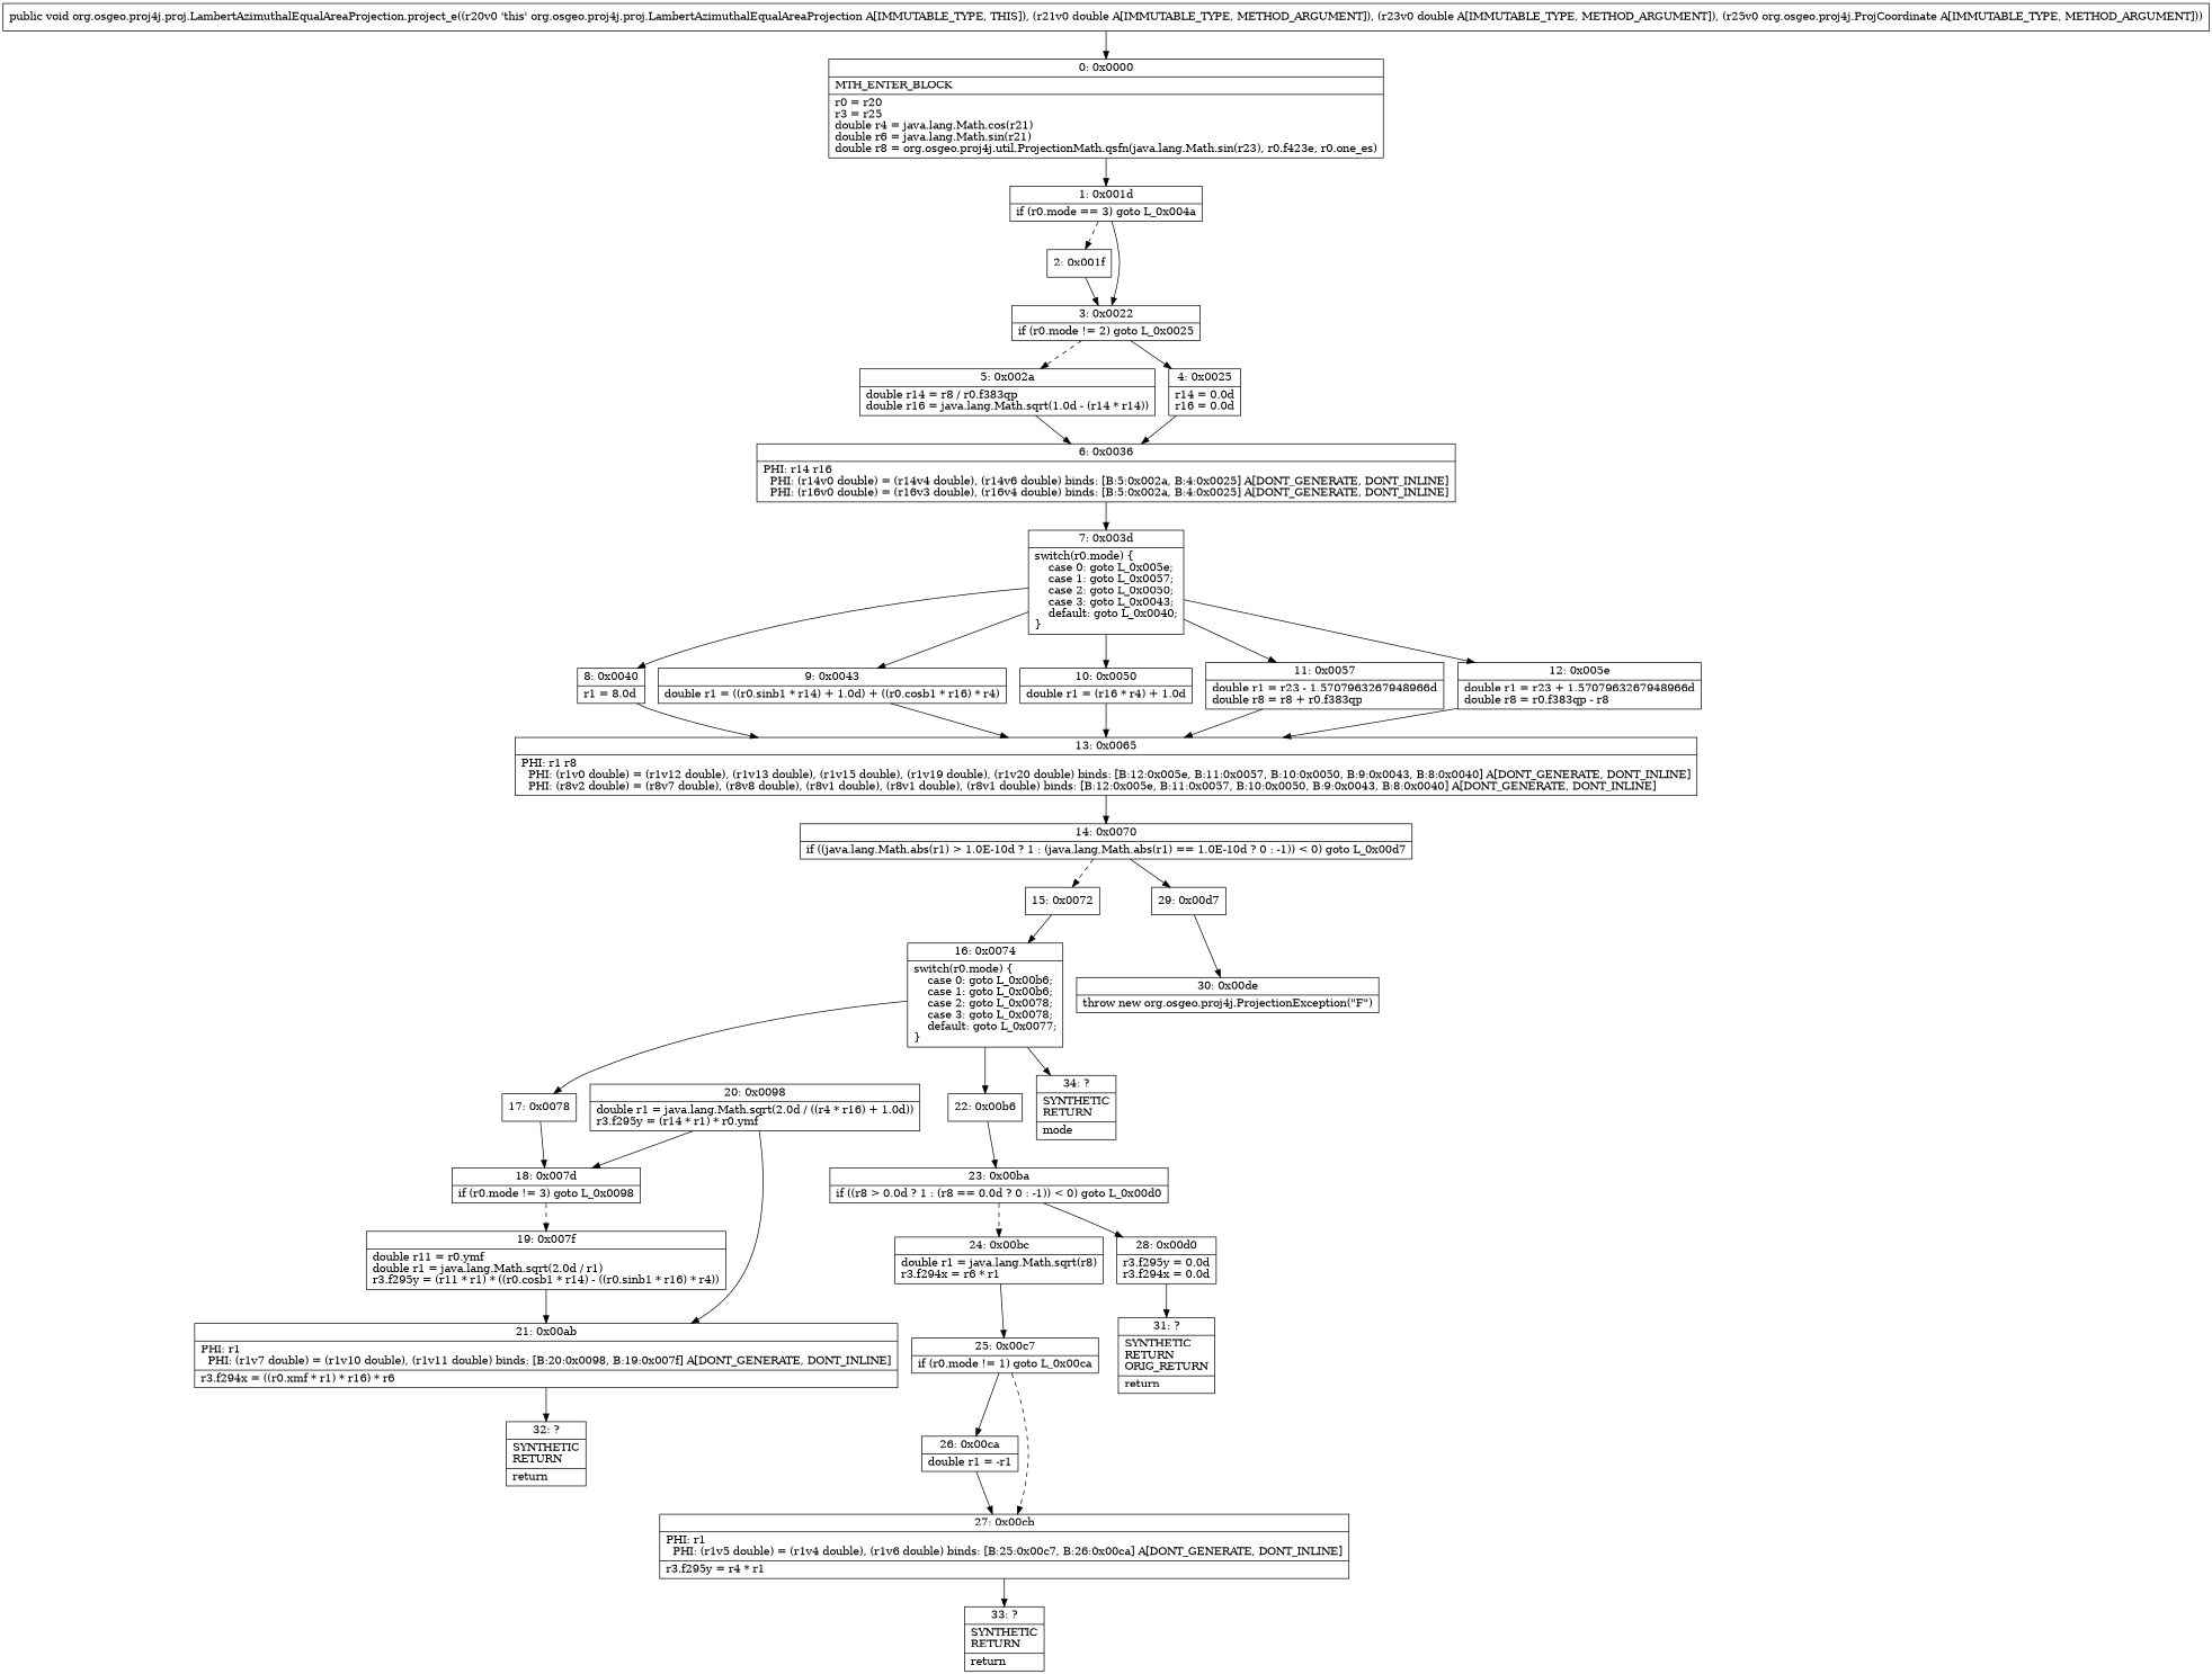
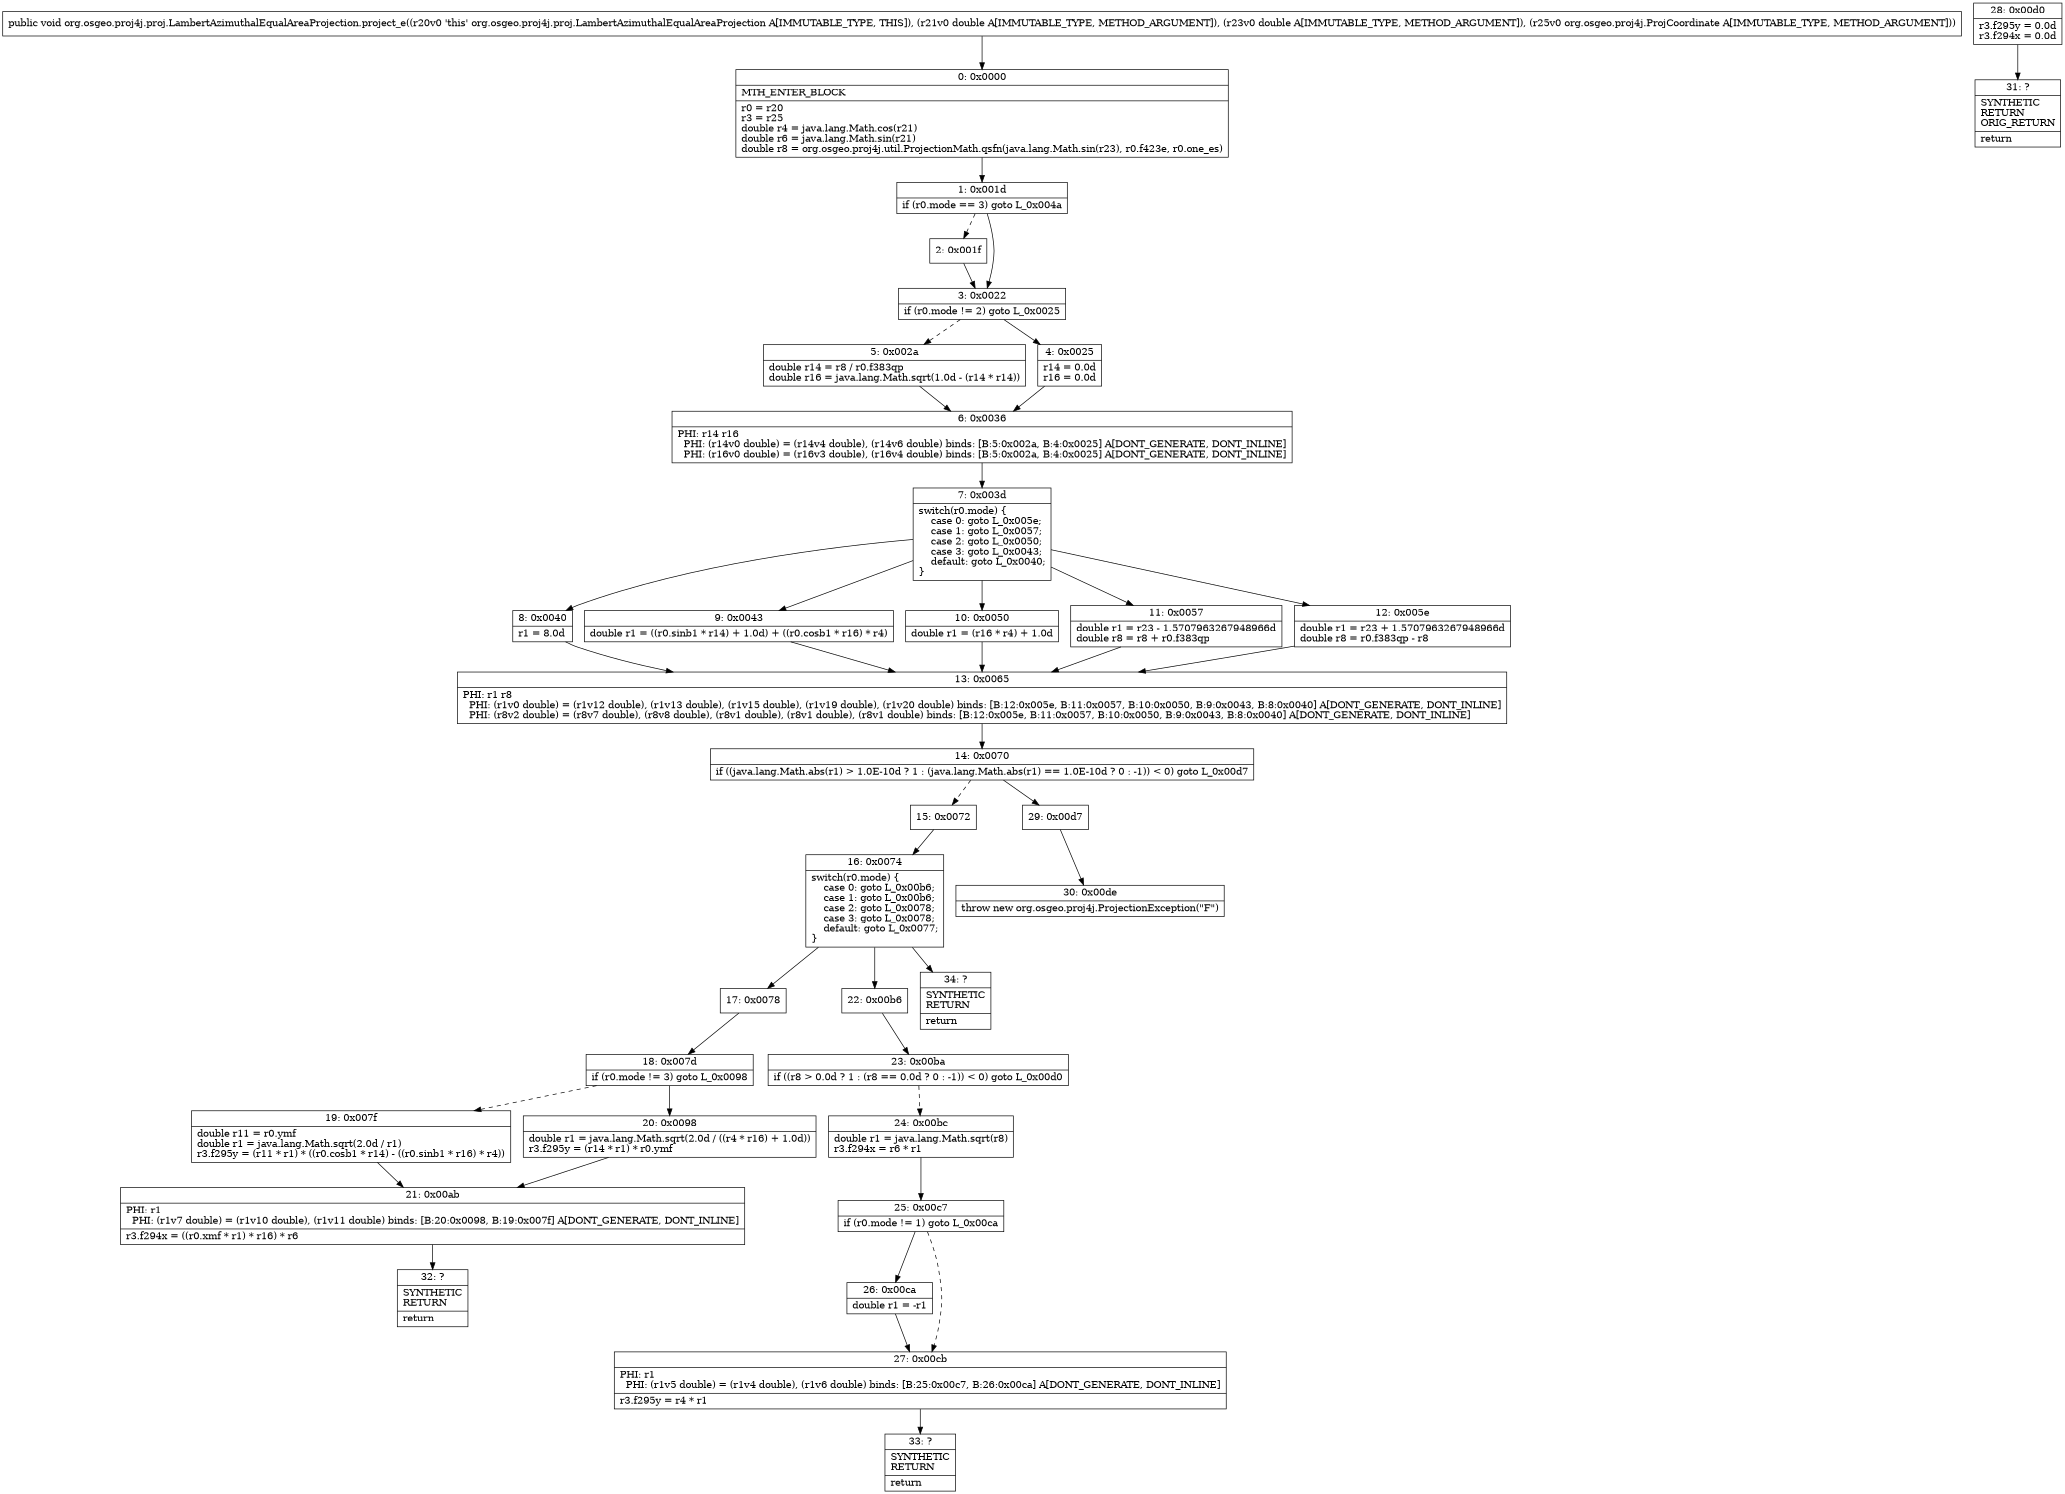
  digraph {
    node [shape=record]
    n1 [label="{0\:\ 0x0000|MTH_ENTER_BLOCK\l|r0 = r20\lr3 = r25\ldouble r4 = java.lang.Math.cos(r21)\ldouble r6 = java.lang.Math.sin(r21)\ldouble r8 = org.osgeo.proj4j.util.ProjectionMath.qsfn(java.lang.Math.sin(r23), r0.f423e, r0.one_es)\l}"]
    n2 [label="{1\:\ 0x001d|if (r0.mode == 3) goto L_0x004a\l}"]
    n3 [label="{2\:\ 0x001f}"]
    n4 [label="{3\:\ 0x0022|if (r0.mode != 2) goto L_0x0025\l}"]
    n5 [label="{5\:\ 0x002a|double r14 = r8 \/ r0.f383qp\ldouble r16 = java.lang.Math.sqrt(1.0d \- (r14 * r14))\l}"]
    n6 [label="{6\:\ 0x0036|PHI: r14 r16 \l  PHI: (r14v0 double) = (r14v4 double), (r14v6 double) binds: [B:5:0x002a, B:4:0x0025] A[DONT_GENERATE, DONT_INLINE]\l  PHI: (r16v0 double) = (r16v3 double), (r16v4 double) binds: [B:5:0x002a, B:4:0x0025] A[DONT_GENERATE, DONT_INLINE]\l}"]
    n7 [label="{4\:\ 0x0025|r14 = 0.0d\lr16 = 0.0d\l}"]
    n8 [label="{7\:\ 0x003d|switch(r0.mode) \{\l    case 0: goto L_0x005e;\l    case 1: goto L_0x0057;\l    case 2: goto L_0x0050;\l    case 3: goto L_0x0043;\l    default: goto L_0x0040;\l\}\l}"]
    n9 [label="{8\:\ 0x0040|r1 = 8.0d\l}"]
    n10 [label="{9\:\ 0x0043|double r1 = ((r0.sinb1 * r14) + 1.0d) + ((r0.cosb1 * r16) * r4)\l}"]
    n11 [label="{10\:\ 0x0050|double r1 = (r16 * r4) + 1.0d\l}"]
    n12 [label="{11\:\ 0x0057|double r1 = r23 \- 1.5707963267948966d\ldouble r8 = r8 + r0.f383qp\l}"]
    n13 [label="{12\:\ 0x005e|double r1 = r23 + 1.5707963267948966d\ldouble r8 = r0.f383qp \- r8\l}"]
    n14 [label="{13\:\ 0x0065|PHI: r1 r8 \l  PHI: (r1v0 double) = (r1v12 double), (r1v13 double), (r1v15 double), (r1v19 double), (r1v20 double) binds: [B:12:0x005e, B:11:0x0057, B:10:0x0050, B:9:0x0043, B:8:0x0040] A[DONT_GENERATE, DONT_INLINE]\l  PHI: (r8v2 double) = (r8v7 double), (r8v8 double), (r8v1 double), (r8v1 double), (r8v1 double) binds: [B:12:0x005e, B:11:0x0057, B:10:0x0050, B:9:0x0043, B:8:0x0040] A[DONT_GENERATE, DONT_INLINE]\l}"]
    n15 [label="{14\:\ 0x0070|if ((java.lang.Math.abs(r1) \> 1.0E\-10d ? 1 : (java.lang.Math.abs(r1) == 1.0E\-10d ? 0 : \-1)) \< 0) goto L_0x00d7\l}"]
    n16 [label="{15\:\ 0x0072}"]
    n17 [label="{29\:\ 0x00d7}"]
    n18 [label="{16\:\ 0x0074|switch(r0.mode) \{\l    case 0: goto L_0x00b6;\l    case 1: goto L_0x00b6;\l    case 2: goto L_0x0078;\l    case 3: goto L_0x0078;\l    default: goto L_0x0077;\l\}\l}"]
    n19 [label="{30\:\ 0x00de|throw new org.osgeo.proj4j.ProjectionException(\"F\")\l}"]
    n20 [label="{17\:\ 0x0078}"]
    n21 [label="{22\:\ 0x00b6}"]
-   n22 [label="{34\:\ ?|SYNTHETIC\lRETURN\l|mode\l}"]
+   n22 [label="{34\:\ ?|SYNTHETIC\lRETURN\l|return\l}"]
    n23 [label="{18\:\ 0x007d|if (r0.mode != 3) goto L_0x0098\l}"]
    n24 [label="{23\:\ 0x00ba|if ((r8 \> 0.0d ? 1 : (r8 == 0.0d ? 0 : \-1)) \< 0) goto L_0x00d0\l}"]
    n25 [label="{19\:\ 0x007f|double r11 = r0.ymf\ldouble r1 = java.lang.Math.sqrt(2.0d \/ r1)\lr3.f295y = (r11 * r1) * ((r0.cosb1 * r14) \- ((r0.sinb1 * r16) * r4))\l}"]
    n26 [label="{20\:\ 0x0098|double r1 = java.lang.Math.sqrt(2.0d \/ ((r4 * r16) + 1.0d))\lr3.f295y = (r14 * r1) * r0.ymf\l}"]
    n27 [label="{21\:\ 0x00ab|PHI: r1 \l  PHI: (r1v7 double) = (r1v10 double), (r1v11 double) binds: [B:20:0x0098, B:19:0x007f] A[DONT_GENERATE, DONT_INLINE]\l|r3.f294x = ((r0.xmf * r1) * r16) * r6\l}"]
    n28 [label="{32\:\ ?|SYNTHETIC\lRETURN\l|return\l}"]
    n29 [label="{24\:\ 0x00bc|double r1 = java.lang.Math.sqrt(r8)\lr3.f294x = r6 * r1\l}"]
    n30 [label="{28\:\ 0x00d0|r3.f295y = 0.0d\lr3.f294x = 0.0d\l}"]
    n31 [label="{25\:\ 0x00c7|if (r0.mode != 1) goto L_0x00ca\l}"]
    n32 [label="{31\:\ ?|SYNTHETIC\lRETURN\lORIG_RETURN\l|return\l}"]
    n33 [label="{26\:\ 0x00ca|double r1 = \-r1\l}"]
    n34 [label="{27\:\ 0x00cb|PHI: r1 \l  PHI: (r1v5 double) = (r1v4 double), (r1v6 double) binds: [B:25:0x00c7, B:26:0x00ca] A[DONT_GENERATE, DONT_INLINE]\l|r3.f295y = r4 * r1\l}"]
    n35 [label="{33\:\ ?|SYNTHETIC\lRETURN\l|return\l}"]
    n36 [label="{public void org.osgeo.proj4j.proj.LambertAzimuthalEqualAreaProjection.project_e((r20v0 'this' org.osgeo.proj4j.proj.LambertAzimuthalEqualAreaProjection A[IMMUTABLE_TYPE, THIS]), (r21v0 double A[IMMUTABLE_TYPE, METHOD_ARGUMENT]), (r23v0 double A[IMMUTABLE_TYPE, METHOD_ARGUMENT]), (r25v0 org.osgeo.proj4j.ProjCoordinate A[IMMUTABLE_TYPE, METHOD_ARGUMENT])) }"]
    n1 -> n2
    n2 -> n3 [style=dashed]
    n2 -> n4
    n3 -> n4
    n4 -> n5 [style=dashed]
    n4 -> n7
    n5 -> n6
    n6 -> n8
    n7 -> n6
    n8 -> n9
    n8 -> n10
    n8 -> n11
    n8 -> n12
    n8 -> n13
    n9 -> n14
    n10 -> n14
    n11 -> n14
    n12 -> n14
    n13 -> n14
    n14 -> n15
    n15 -> n16 [style=dashed]
    n15 -> n17
    n16 -> n18
    n17 -> n19
    n18 -> n20
    n18 -> n21
    n18 -> n22
    n20 -> n23
    n21 -> n24
    n23 -> n25 [style=dashed]
-   n26 -> n23
+   n23 -> n26
    n24 -> n29 [style=dashed]
-   n24 -> n30
    n25 -> n27
    n26 -> n27
    n27 -> n28
    n29 -> n31
    n30 -> n32
    n31 -> n33
    n31 -> n34 [style=dashed]
    n33 -> n34
    n34 -> n35
    n36 -> n1
  }
